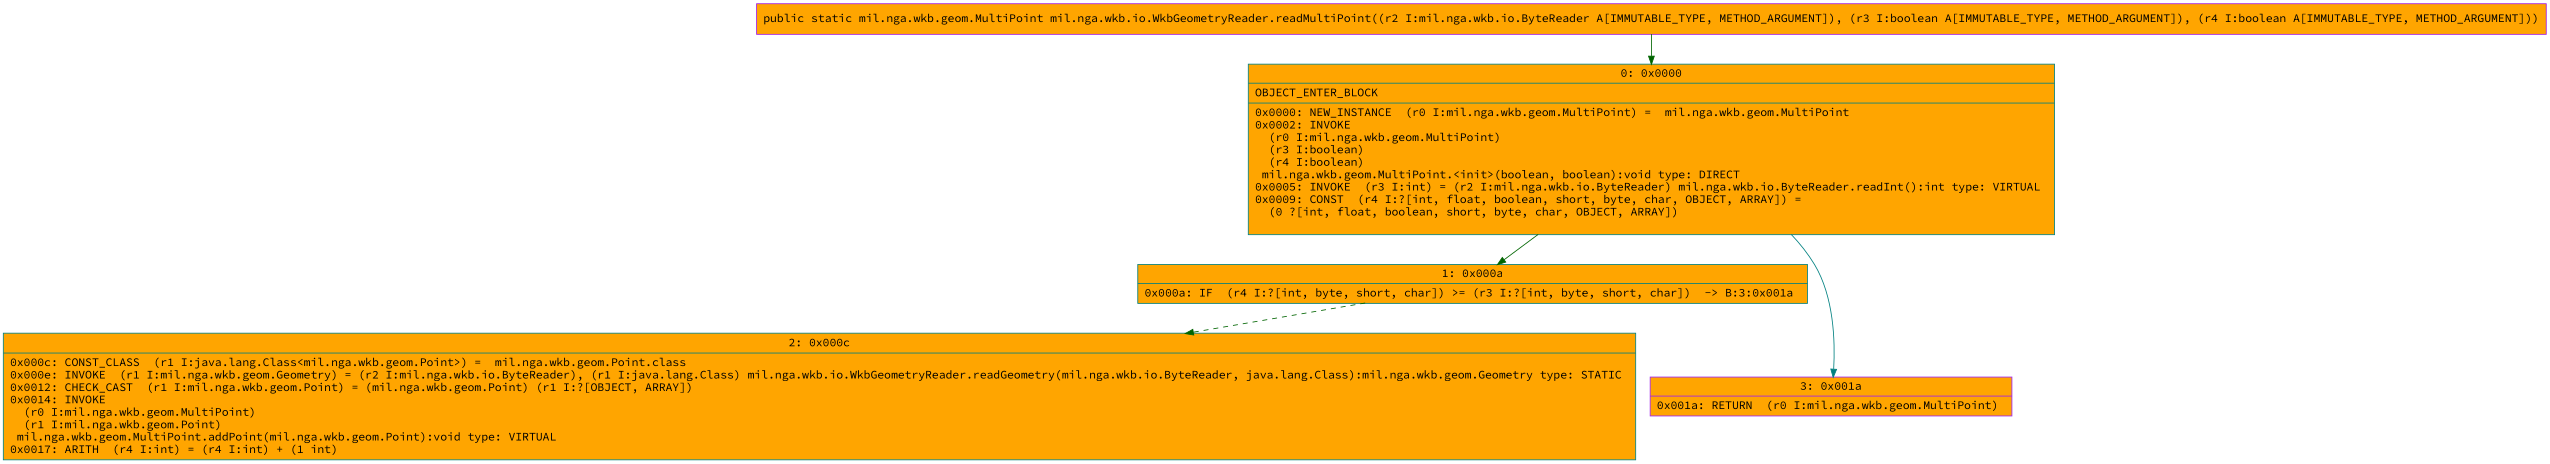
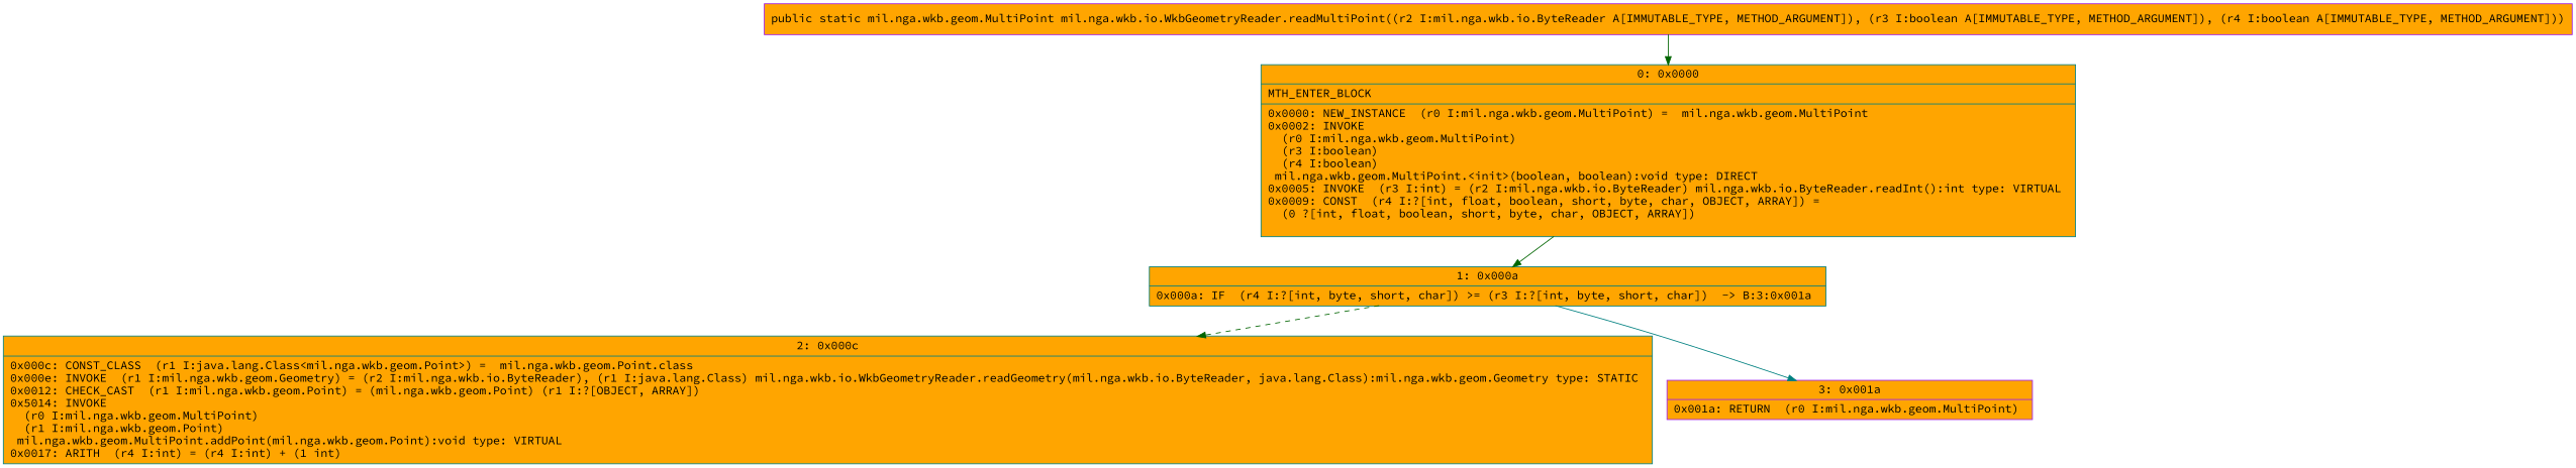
  digraph {
    fontname="Source Code Pro"
    node [color=teal fillcolor=orange fontname="Source Code Pro" shape=record style=filled]
    edge [color=darkgreen fontname="Source Code Pro"]
-   n1 [label="{0\:\ 0x0000|OBJECT_ENTER_BLOCK\l|0x0000: NEW_INSTANCE  (r0 I:mil.nga.wkb.geom.MultiPoint) =  mil.nga.wkb.geom.MultiPoint \l0x0002: INVOKE  \l  (r0 I:mil.nga.wkb.geom.MultiPoint)\l  (r3 I:boolean)\l  (r4 I:boolean)\l mil.nga.wkb.geom.MultiPoint.\<init\>(boolean, boolean):void type: DIRECT \l0x0005: INVOKE  (r3 I:int) = (r2 I:mil.nga.wkb.io.ByteReader) mil.nga.wkb.io.ByteReader.readInt():int type: VIRTUAL \l0x0009: CONST  (r4 I:?[int, float, boolean, short, byte, char, OBJECT, ARRAY]) = \l  (0 ?[int, float, boolean, short, byte, char, OBJECT, ARRAY])\l \l}"]
+   n1 [label="{0\:\ 0x0000|MTH_ENTER_BLOCK\l|0x0000: NEW_INSTANCE  (r0 I:mil.nga.wkb.geom.MultiPoint) =  mil.nga.wkb.geom.MultiPoint \l0x0002: INVOKE  \l  (r0 I:mil.nga.wkb.geom.MultiPoint)\l  (r3 I:boolean)\l  (r4 I:boolean)\l mil.nga.wkb.geom.MultiPoint.\<init\>(boolean, boolean):void type: DIRECT \l0x0005: INVOKE  (r3 I:int) = (r2 I:mil.nga.wkb.io.ByteReader) mil.nga.wkb.io.ByteReader.readInt():int type: VIRTUAL \l0x0009: CONST  (r4 I:?[int, float, boolean, short, byte, char, OBJECT, ARRAY]) = \l  (0 ?[int, float, boolean, short, byte, char, OBJECT, ARRAY])\l \l}"]
    n2 [label="{1\:\ 0x000a|0x000a: IF  (r4 I:?[int, byte, short, char]) \>= (r3 I:?[int, byte, short, char])  \-\> B:3:0x001a \l}"]
-   n3 [label="{2\:\ 0x000c|0x000c: CONST_CLASS  (r1 I:java.lang.Class\<mil.nga.wkb.geom.Point\>) =  mil.nga.wkb.geom.Point.class \l0x000e: INVOKE  (r1 I:mil.nga.wkb.geom.Geometry) = (r2 I:mil.nga.wkb.io.ByteReader), (r1 I:java.lang.Class) mil.nga.wkb.io.WkbGeometryReader.readGeometry(mil.nga.wkb.io.ByteReader, java.lang.Class):mil.nga.wkb.geom.Geometry type: STATIC \l0x0012: CHECK_CAST  (r1 I:mil.nga.wkb.geom.Point) = (mil.nga.wkb.geom.Point) (r1 I:?[OBJECT, ARRAY]) \l0x0014: INVOKE  \l  (r0 I:mil.nga.wkb.geom.MultiPoint)\l  (r1 I:mil.nga.wkb.geom.Point)\l mil.nga.wkb.geom.MultiPoint.addPoint(mil.nga.wkb.geom.Point):void type: VIRTUAL \l0x0017: ARITH  (r4 I:int) = (r4 I:int) + (1 int) \l}"]
+   n3 [label="{2\:\ 0x000c|0x000c: CONST_CLASS  (r1 I:java.lang.Class\<mil.nga.wkb.geom.Point\>) =  mil.nga.wkb.geom.Point.class \l0x000e: INVOKE  (r1 I:mil.nga.wkb.geom.Geometry) = (r2 I:mil.nga.wkb.io.ByteReader), (r1 I:java.lang.Class) mil.nga.wkb.io.WkbGeometryReader.readGeometry(mil.nga.wkb.io.ByteReader, java.lang.Class):mil.nga.wkb.geom.Geometry type: STATIC \l0x0012: CHECK_CAST  (r1 I:mil.nga.wkb.geom.Point) = (mil.nga.wkb.geom.Point) (r1 I:?[OBJECT, ARRAY]) \l0x5014: INVOKE  \l  (r0 I:mil.nga.wkb.geom.MultiPoint)\l  (r1 I:mil.nga.wkb.geom.Point)\l mil.nga.wkb.geom.MultiPoint.addPoint(mil.nga.wkb.geom.Point):void type: VIRTUAL \l0x0017: ARITH  (r4 I:int) = (r4 I:int) + (1 int) \l}"]
    n4 [color=purple label="{3\:\ 0x001a|0x001a: RETURN  (r0 I:mil.nga.wkb.geom.MultiPoint) \l}"]
    n5 [color=purple label="{public static mil.nga.wkb.geom.MultiPoint mil.nga.wkb.io.WkbGeometryReader.readMultiPoint((r2 I:mil.nga.wkb.io.ByteReader A[IMMUTABLE_TYPE, METHOD_ARGUMENT]), (r3 I:boolean A[IMMUTABLE_TYPE, METHOD_ARGUMENT]), (r4 I:boolean A[IMMUTABLE_TYPE, METHOD_ARGUMENT])) }"]
    n1 -> n2
    n2 -> n3 [style=dashed]
-   n1 -> n4 [color=teal]
+   n2 -> n4 [color=teal]
    n5 -> n1
  }
